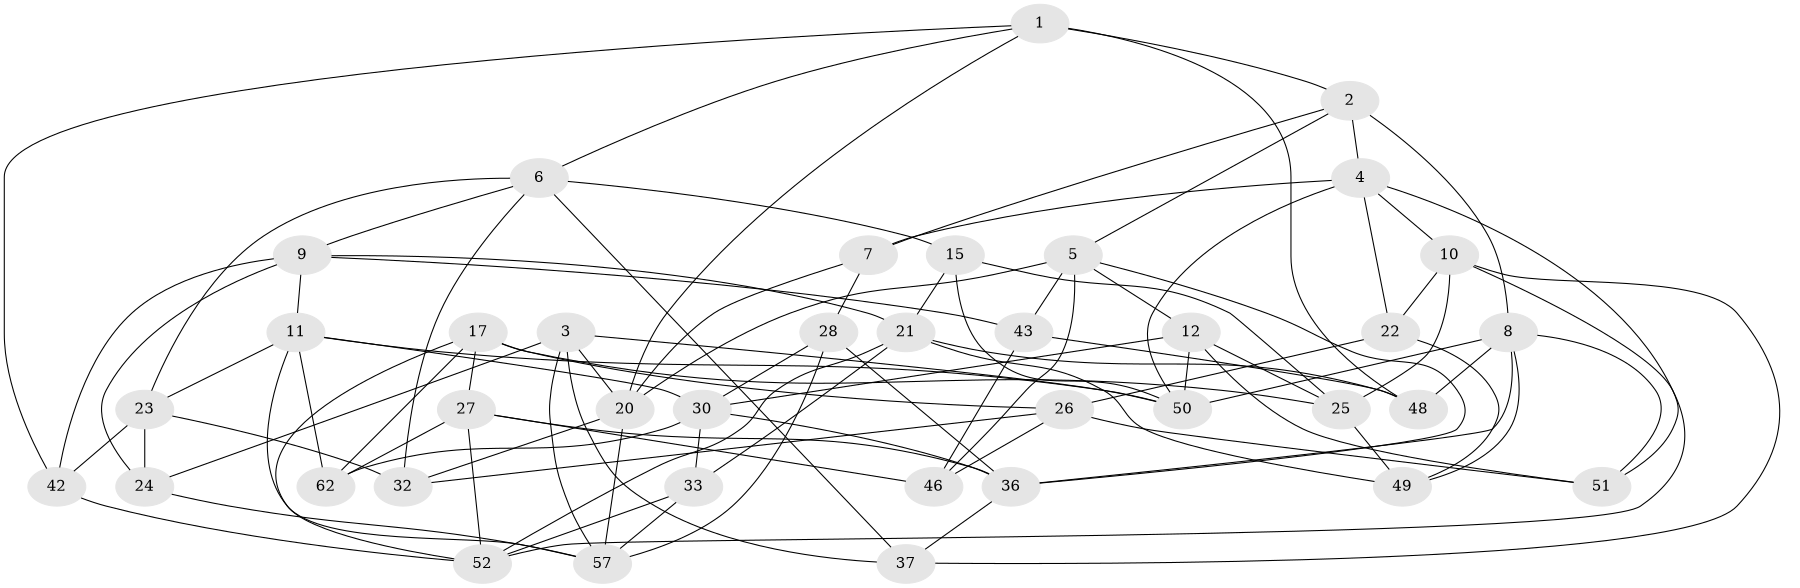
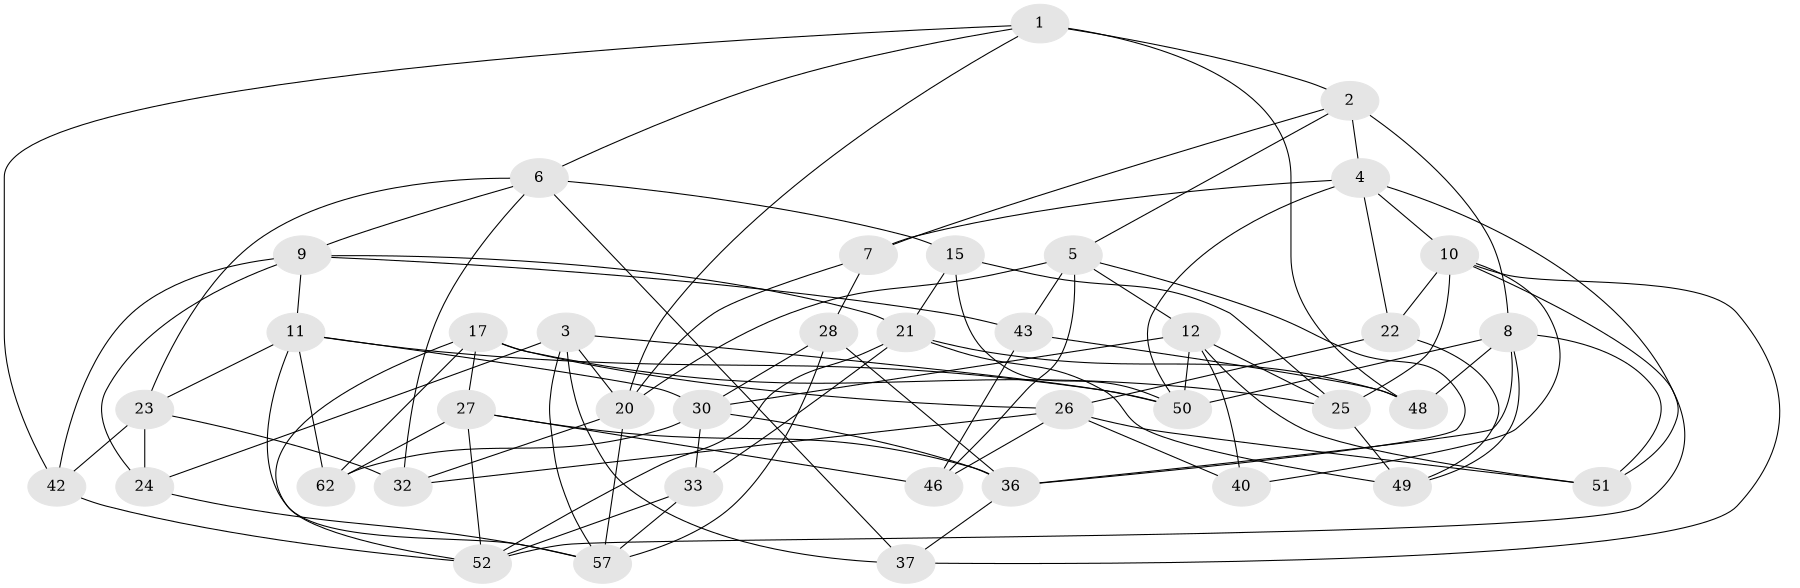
  graph {
    node [color=gray90 style=filled]
    1 [super="+13"]
    2 [super="+59"]
    6 [super="+41"]
    20 [super="+44"]
    42
    48
    4 [super="+16"]
    5 [super="+38"]
    7
    8 [super="+58"]
    37
    9 [super="+19"]
    15
    23 [super="+53"]
    32
    57 [super="+60"]
    52 [super="+56"]
    50 [super="+61"]
    10 [super="+54"]
    22
    51
    12 [super="+14"]
    36 [super="+55"]
    43
    46
    28
    49
    3 [super="+18"]
    24
    27 [super="+31"]
    62
    25 [super="+45"]
+   40
    26 [super="+35"]
    30 [super="+34"]
    11 [super="+29"]
    21 [super="+47"]
    33
    17 [super="+39"]
    1 -- 2 [weight=2]
    1 -- 6
    1 -- 20
    1 -- 42
    1 -- 48
    2 -- 4
    2 -- 5
    2 -- 7
    2 -- 8
    6 -- 37
    6 -- 9
    6 -- 15
    6 -- 23
    6 -- 32
    20 -- 32
    20 -- 57
    42 -- 52
    4 -- 7
    4 -- 50
    4 -- 10
    4 -- 22
    4 -- 51
    5 -- 20
    5 -- 12
    5 -- 36
    5 -- 43
    5 -- 46
    7 -- 20
    7 -- 28
    8 -- 48
    8 -- 50
    8 -- 51
    8 -- 36
    8 -- 49
    9 -- 42
    9 -- 43
    9 -- 24
    9 -- 11
    9 -- 21
    15 -- 50
    15 -- 25
    15 -- 21
    23 -- 42
    23 -- 32
    23 -- 24
    10 -- 37
    10 -- 52
    10 -- 22
    10 -- 25
+   10 -- 40
    22 -- 49
    22 -- 26
    12 -- 50
    12 -- 51
    12 -- 25
+   12 -- 40
    12 -- 30
    36 -- 37
    43 -- 48
    43 -- 46
    28 -- 57
    28 -- 36
    28 -- 30
    3 -- 20
    3 -- 37
    3 -- 57
    3 -- 50
    3 -- 24
    24 -- 57
    27 -- 52
    27 -- 36
    27 -- 46
    27 -- 62
    25 -- 49
    26 -- 32
    26 -- 51
    26 -- 46
+   26 -- 40
    30 -- 36
    30 -- 62
    30 -- 33
    11 -- 23
    11 -- 57
    11 -- 50
    11 -- 62
    11 -- 30
    21 -- 48
    21 -- 52
    21 -- 49
    21 -- 33
    33 -- 57
    33 -- 52
    17 -- 52
    17 -- 27
    17 -- 62
    17 -- 25 [weight=2]
    17 -- 26
  }
